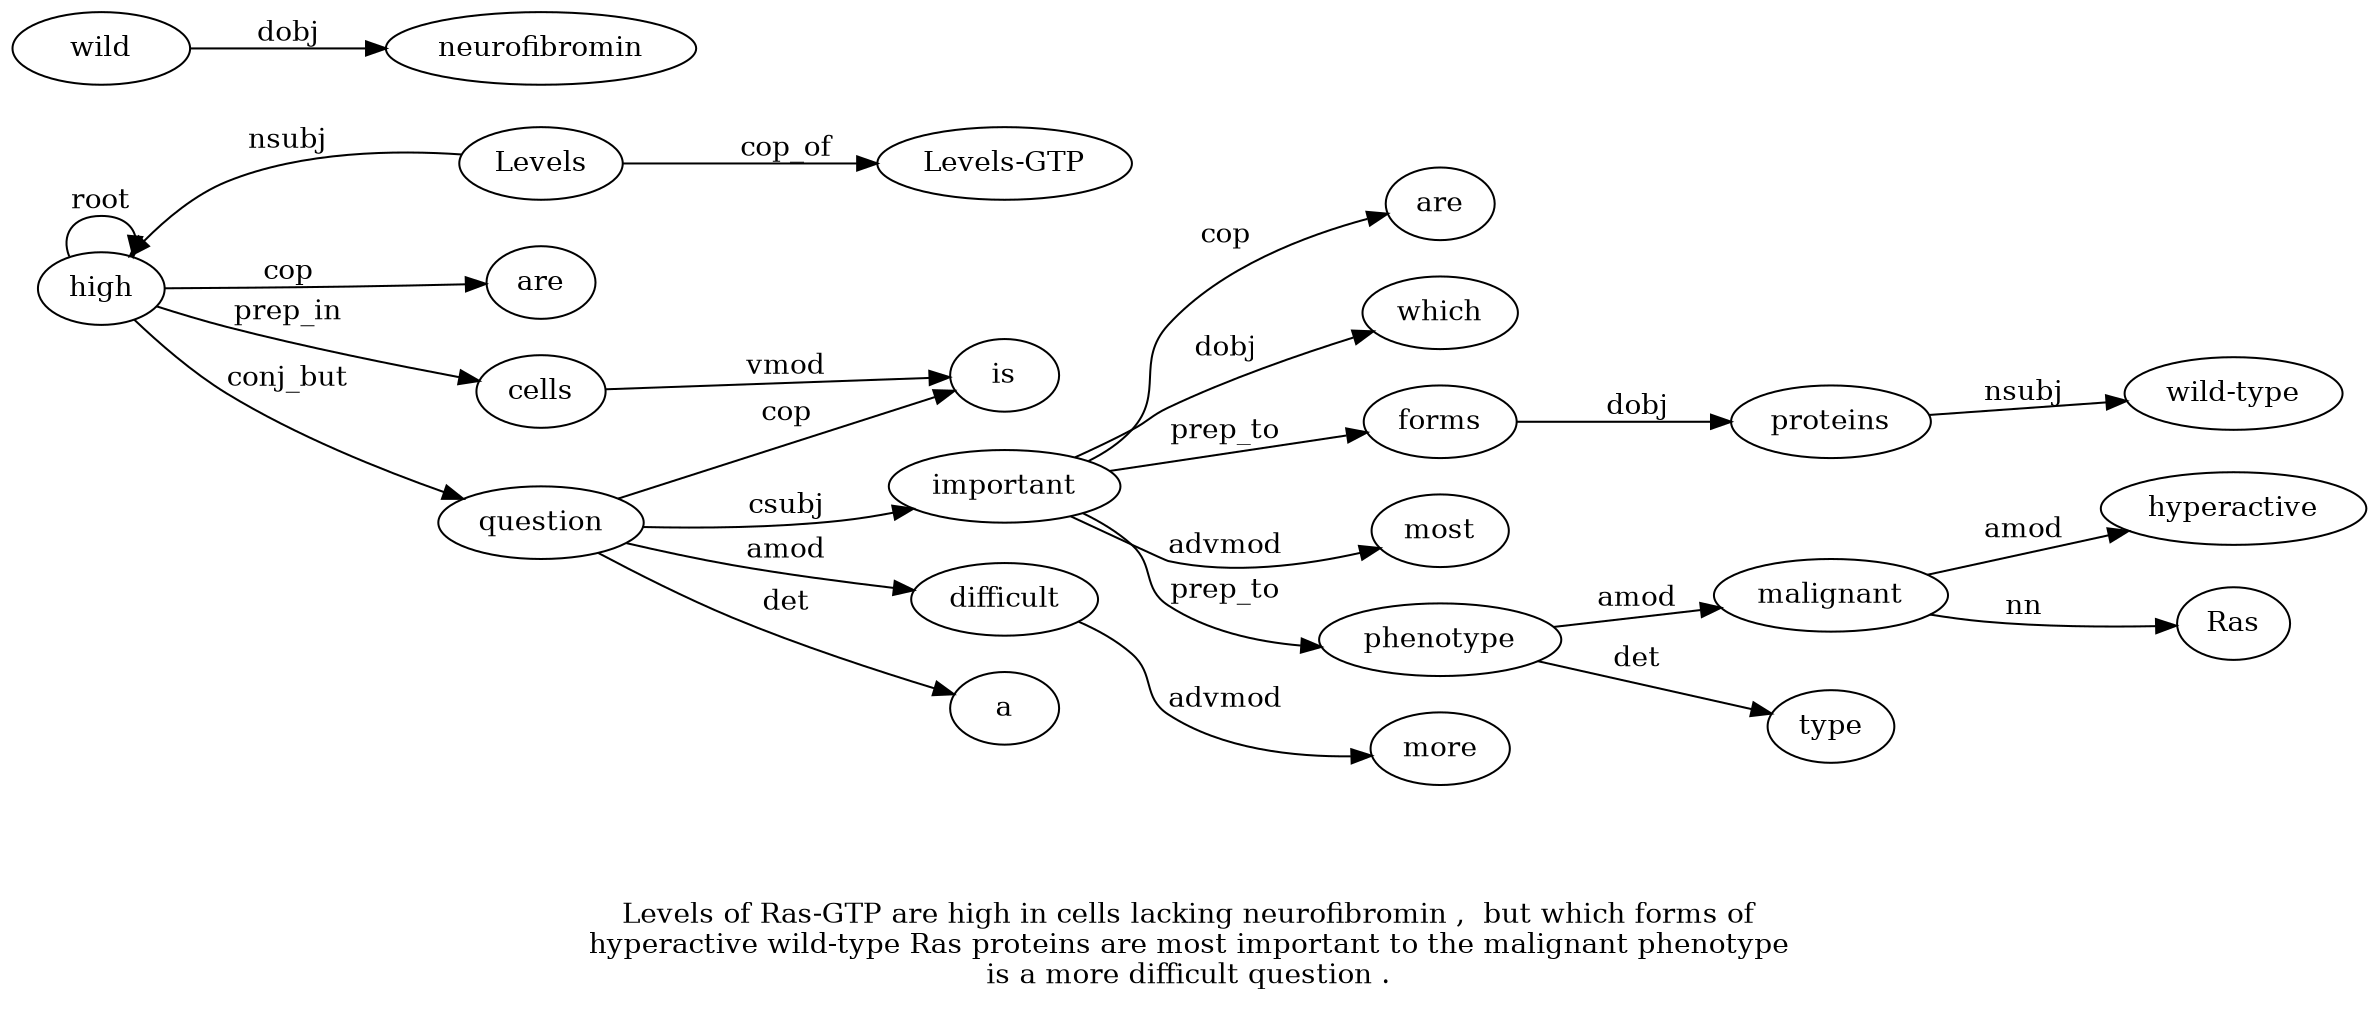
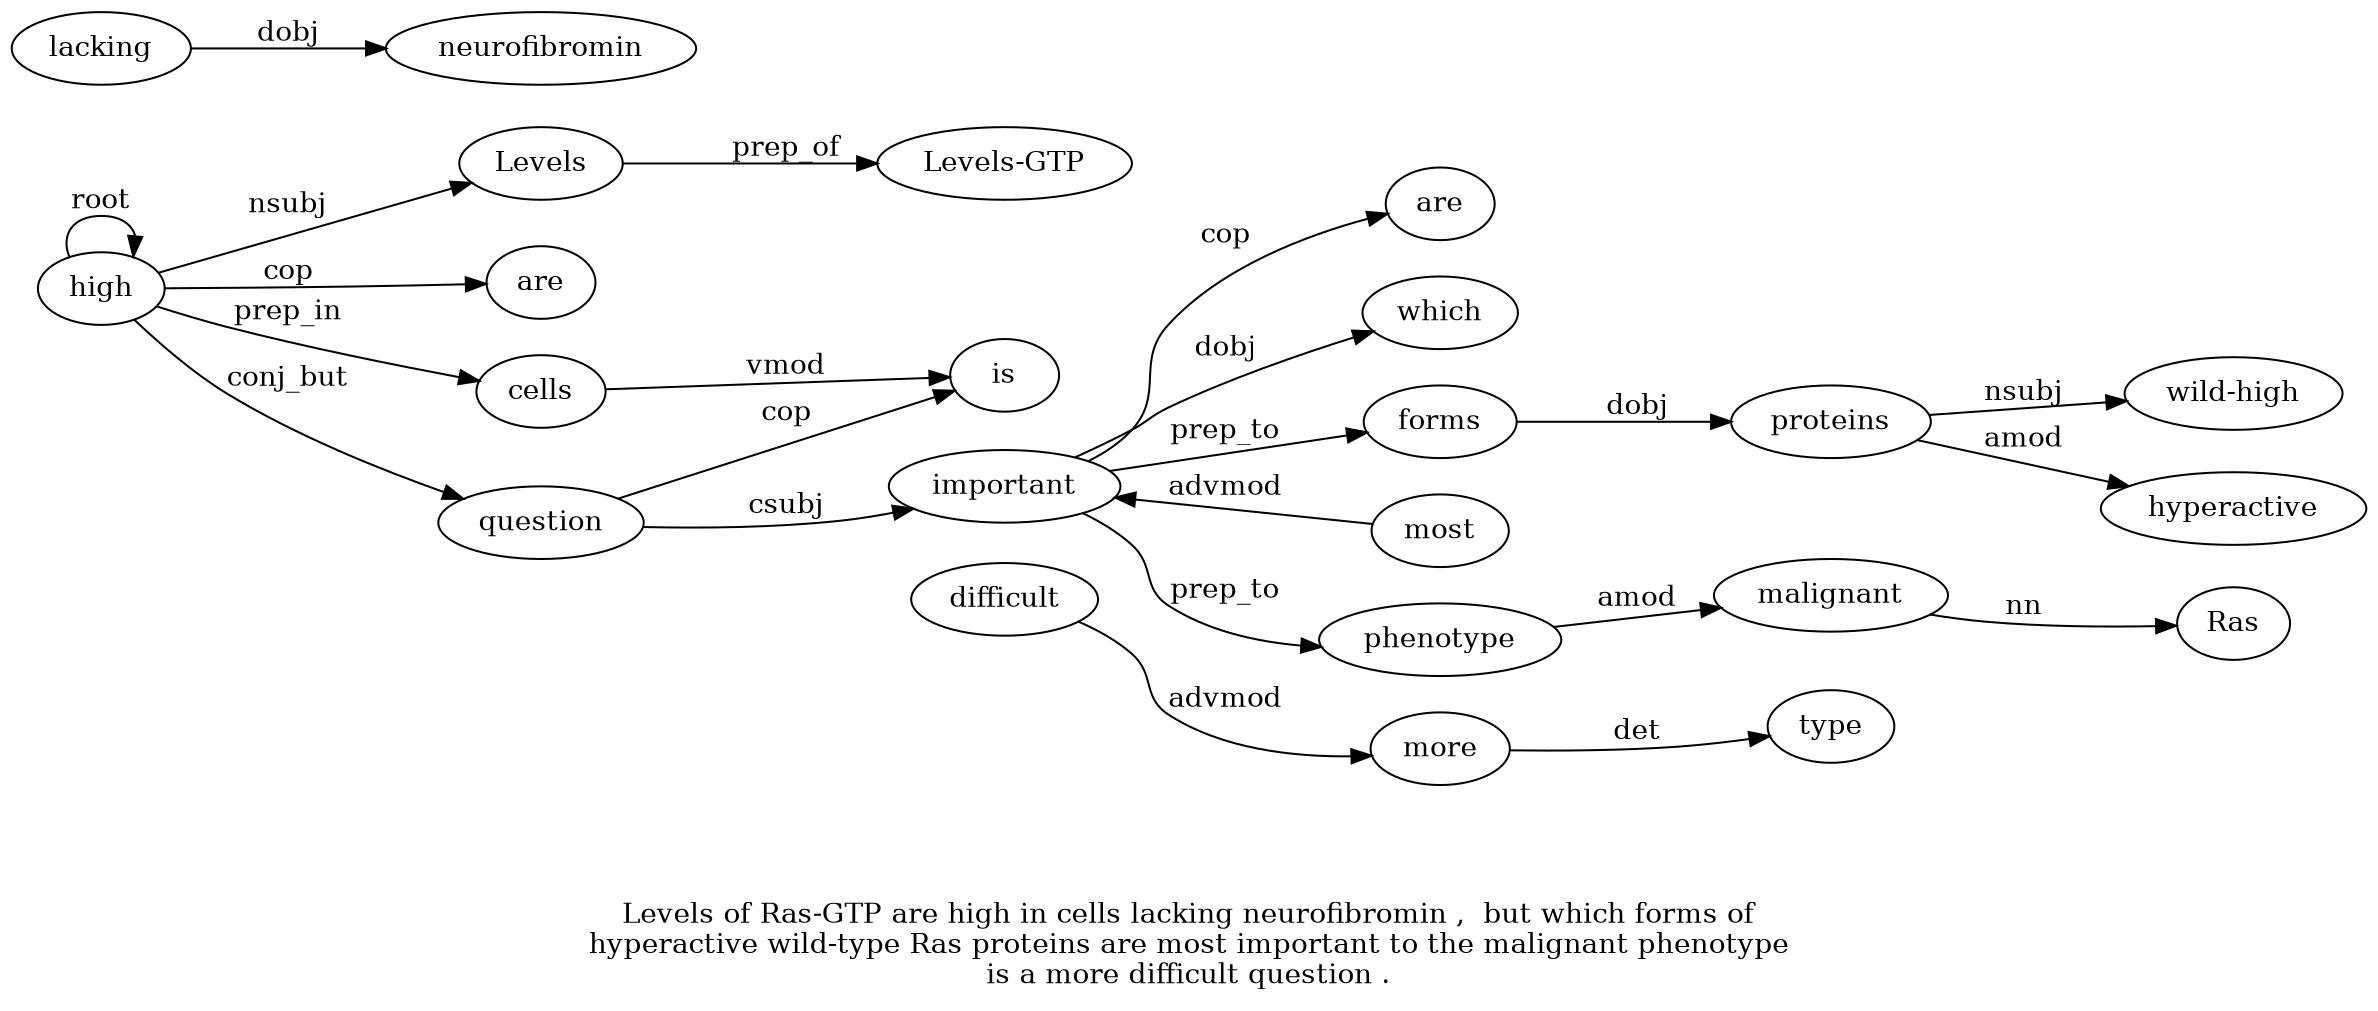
  digraph {
    label="Levels of Ras-GTP are high in cells lacking neurofibromin ,  but which forms of\nhyperactive wild-type Ras proteins are most important to the malignant phenotype\nis a more difficult question ."
    rankdir=LR
    node [fillcolor=white style=filled]
    n1 [label=high]
    n2 [label=Levels]
    n3 [label=are]
    n4 [label=cells]
    n5 [label=question]
    n6 [label="Levels-GTP"]
    n7 [label=is]
    n8 [label=important]
-   n9 [label=a]
    n10 [label=difficult]
-   n11 [label=wild]
+   n11 [label=lacking]
    n12 [label=neurofibromin]
    n13 [label=which]
    n14 [label=forms]
    n15 [label=are]
    n16 [label=most]
    n17 [label=phenotype]
    n18 [label=proteins]
    n19 [label=type]
    n20 [label=malignant]
    n21 [label=hyperactive]
-   n22 [label="wild-type"]
+   n22 [label="wild-high"]
    n23 [label=Ras]
    n24 [label=more]
    n1 -> n1 [label=root]
-   n2 -> n1 [label=nsubj]
+   n1 -> n2 [label=nsubj]
    n1 -> n3 [label=cop]
    n1 -> n4 [label=prep_in]
    n1 -> n5 [label=conj_but]
-   n2 -> n6 [label=cop_of]
+   n2 -> n6 [label=prep_of]
    n4 -> n7 [label=vmod]
    n5 -> n7 [label=cop]
    n5 -> n8 [label=csubj]
-   n5 -> n9 [label=det]
-   n5 -> n10 [label=amod]
    n8 -> n13 [label=dobj]
    n8 -> n14 [label=prep_to]
    n8 -> n15 [label=cop]
-   n8 -> n16 [label=advmod]
+   n16 -> n8 [label=advmod]
    n8 -> n17 [label=prep_to]
    n10 -> n24 [label=advmod]
    n11 -> n12 [label=dobj]
    n14 -> n18 [label=dobj]
-   n17 -> n19 [label=det]
+   n24 -> n19 [label=det]
    n17 -> n20 [label=amod]
-   n20 -> n21 [label=amod]
+   n18 -> n21 [label=amod]
    n18 -> n22 [label=nsubj]
    n20 -> n23 [label=nn]
  }
